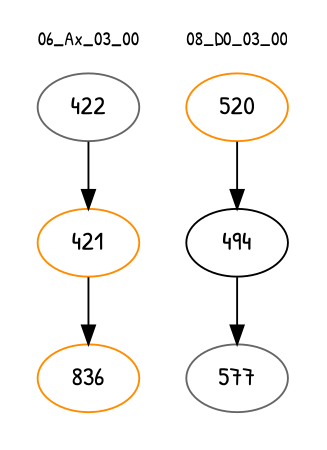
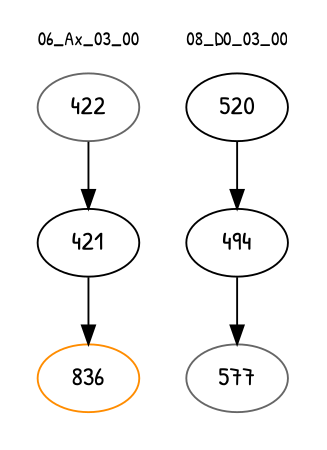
  digraph {
    fontname="Patrick Hand"
    node [color=gray40 fontname="Patrick Hand"]
    edge [color=black fontname="Patrick Hand"]
    n1 [label=422]
-   n2 [color=darkorange label=421]
+   n2 [color=black label=421]
    n3 [color=darkorange label=836]
-   n4 [color=darkorange label=520]
+   n4 [color=black label=520]
    n5 [color=black label=494]
    n6 [label=577]
    subgraph cluster_1 {
      color=white
      fontsize=10
      label="06_Ax_03_00"
      n1
      n2
      n3
    }
    subgraph cluster_2 {
      color=white
      fontsize=10
      label="08_D0_03_00"
      n4
      n5
      n6
    }
    n1 -> n2
    n2 -> n3
    n4 -> n5
    n5 -> n6
  }
